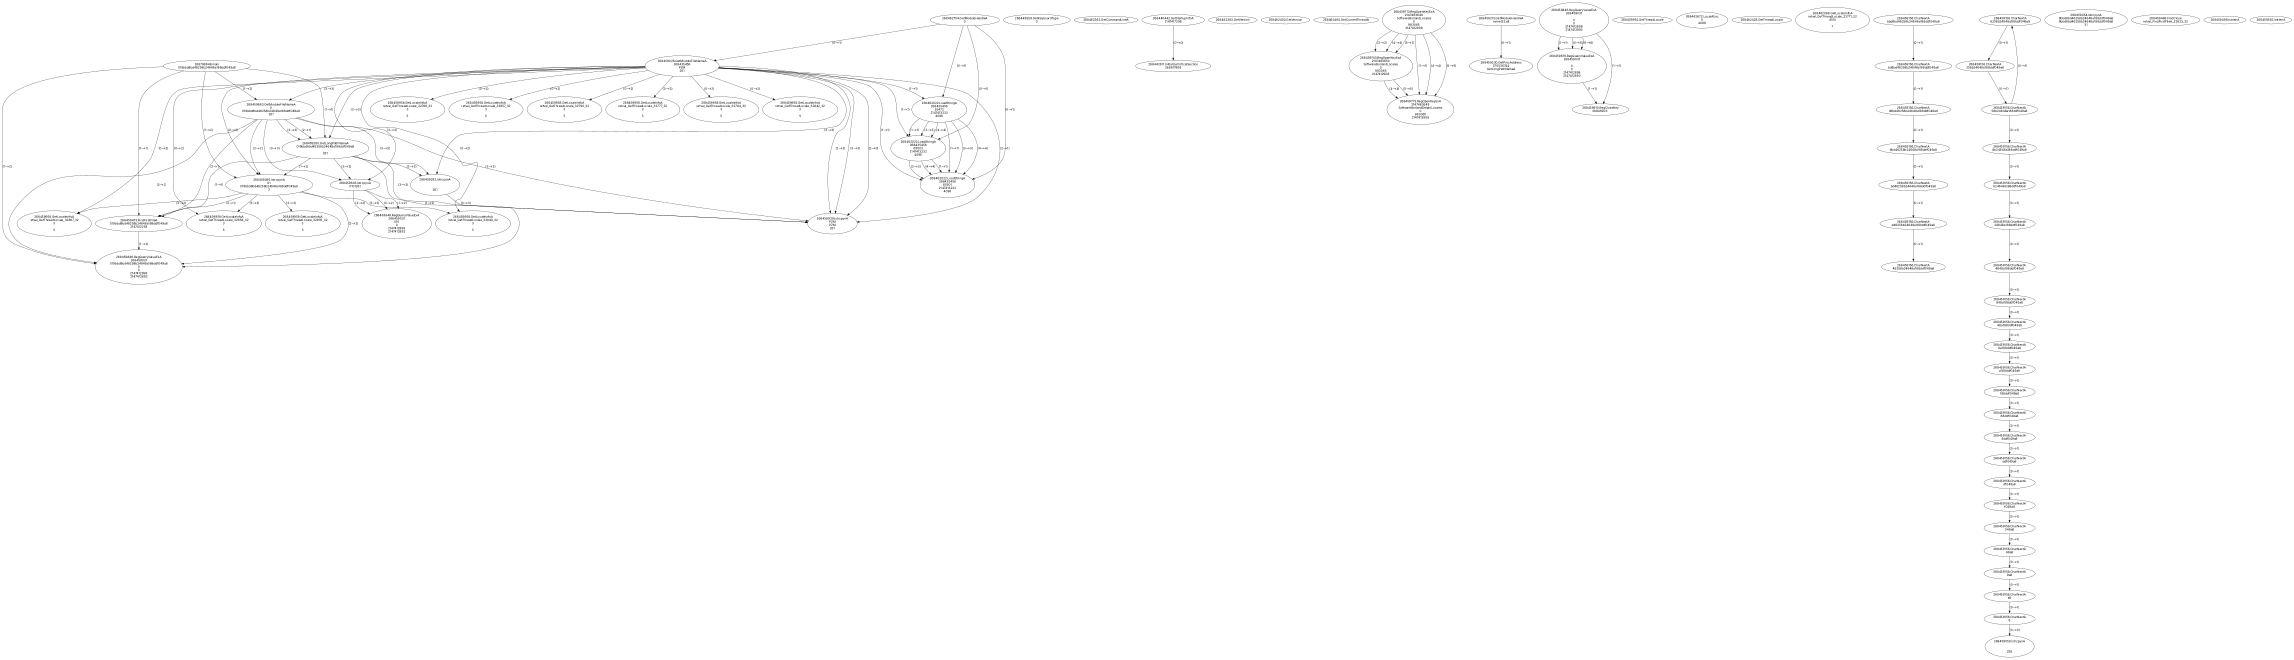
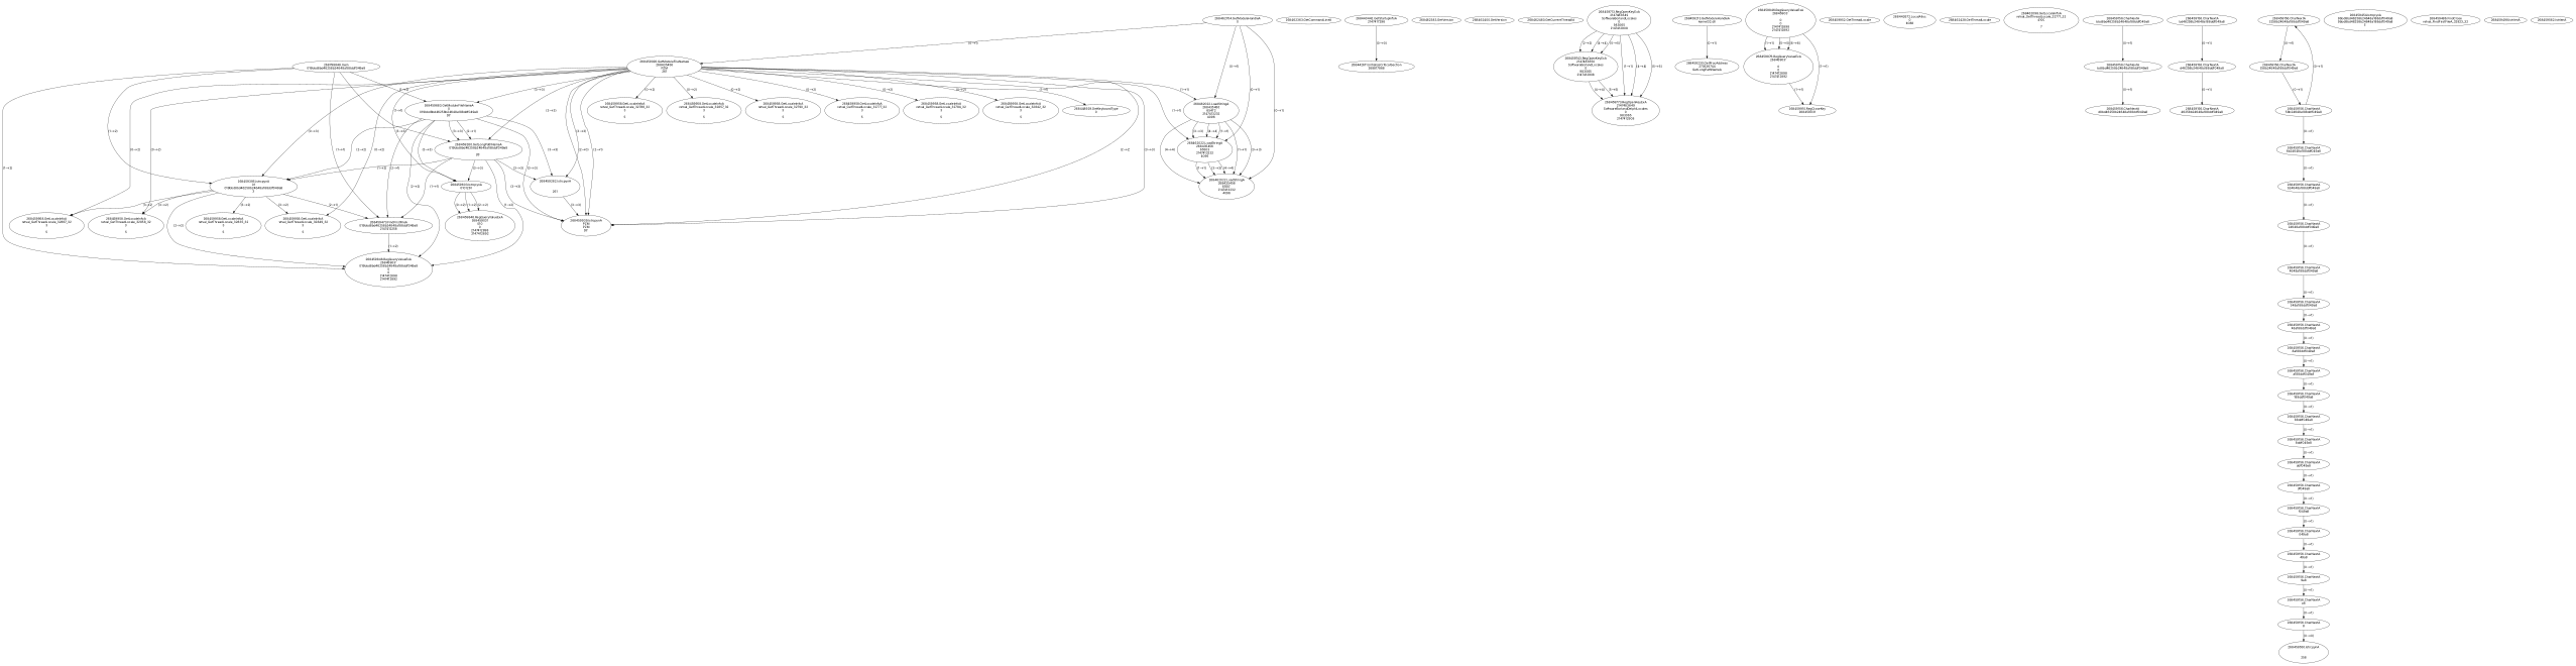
  digraph {
    fontname=Inter
    node [fontname=Inter]
    edge [fontname=Inter]
    n1 [label="268798648.main\n019bbd8bd46258b24648a188ddf049a8"]
    n2 [label="268459683.GetModuleFileNameA\n0\n019bbd8bd46258b24648a188ddf049a8\n261"]
    n3 [label="268459260.GetLongPathNameA\n019bbd8bd46258b24648a188ddf049a8\n\n261"]
    n4 [label="268459395.lstrcpynA\n01\n019bbd8bd46258b24648a188ddf049a8\n3"]
    n5 [label="268459473.FindFirstFileA\n019bbd8bd46258b24648a188ddf049a8\n2147412258"]
    n6 [label="268459846.RegQueryValueExA\n268459031\n019bbd8bd46258b24648a188ddf049a8\n0\n0\n2147412898\n2147412892"]
    n7 [label="268459282.lstrcpynA\n\n\n261"]
    n8 [label="268459939.lstrcpynA\nPZM\nPZM\n261"]
    n9 [label="268459603.lstrcpynA\n0101261"]
    n10 [label="268459958.GetLocaleInfoA\nretval_GetThreadLocale_32835_32\n3\n\n5"]
    n11 [label="268459958.GetLocaleInfoA\nretval_GetThreadLocale_32867_32\n3\n\n5"]
    n12 [label="268459958.GetLocaleInfoA\nretval_GetThreadLocale_32858_32\n3\n\n5"]
    n13 [label="268459958.GetLocaleInfoA\nretval_GetThreadLocale_32849_32\n3\n\n5"]
    n14 [label="268462704.GetModuleHandleA\n0"]
    n15 [label="268459026.GetModuleFileNameA\n268435456\nPZM\n261"]
    n16 [label="268462022.LoadStringA\n268435456\n65472\n2147413232\n4096"]
    n17 [label="268462022.LoadStringA\n268435456\n65503\n2147413232\n4096"]
    n18 [label="268462022.LoadStringA\n268435456\n65501\n2147413232\n4096"]
    n19 [label="268459958.GetLocaleInfoA\nretval_GetThreadLocale_32786_32\n3\n\n5"]
    n20 [label="268459958.GetLocaleInfoA\nretval_GetThreadLocale_32857_32\n3\n\n5"]
    n21 [label="268459958.GetLocaleInfoA\nretval_GetThreadLocale_32790_32\n3\n\n5"]
    n22 [label="268459958.GetLocaleInfoA\nretval_GetThreadLocale_32777_32\n3\n\n5"]
    n23 [label="268459958.GetLocaleInfoA\nretval_GetThreadLocale_32784_32\n3\n\n5"]
    n24 [label="268459958.GetLocaleInfoA\nretval_GetThreadLocale_32842_32\n3\n\n5"]
    n25 [label="268448929.GetKeyboardType\n0"]
    n26 [label="268462363.GetCommandLineA\n"]
    n27 [label="268440442.GetStartupInfoA\n2147417296"]
    n28 [label="268442611.InitializeCriticalSection\n268817868"]
    n29 [label="268462383.GetVersion\n"]
    n30 [label="268462400.GetVersion\n"]
    n31 [label="268462460.GetCurrentThreadId\n"]
    n32 [label="268459846.RegQueryValueExA\n268459031\n010\n0\n2147412898\n2147412892"]
    n33 [label="268459713.RegOpenKeyExA\n2147483649\nSoftware\Borland\Locales\n0\n983065\n2147412908"]
    n34 [label="268459743.RegOpenKeyExA\n2147483650\nSoftware\Borland\Locales\n0\n983065\n2147412908"]
    n35 [label="268459773.RegOpenKeyExA\n2147483649\nSoftware\Borland\Delphi\Locales\n0\n983065\n2147412908"]
    n36 [label="268459213.GetModuleHandleA\nkernel32.dll"]
    n37 [label="268459230.GetProcAddress\n270536744\nGetLongPathNameA"]
    n38 [label="268459846.RegQueryValueExA\n268459031\n\n0\n0\n2147412898\n2147412892"]
    n39 [label="268459876.RegQueryValueExA\n268459031\n\n0\n0\n2147412898\n2147412892"]
    n40 [label="268459910.RegCloseKey\n268459031"]
    n41 [label="268459952.GetThreadLocale\n"]
    n42 [label="268442672.LocalAlloc\n0\n4088"]
    n43 [label="268462428.GetThreadLocale\n"]
    n44 [label="268462098.GetLocaleInfoA\nretval_GetThreadLocale_32771_32\n4100\n\n7"]
    n45 [label="268459156.CharNextA\nbbd8bd46258b24648a188ddf049a8"]
    n46 [label="268459156.CharNextA\nbd8bd46258b24648a188ddf049a8"]
    n47 [label="268459156.CharNextA\nd8bd46258b24648a188ddf049a8"]
-   n48 [label="268459156.CharNextA\n8bd46258b24648a188ddf049a8"]
    n49 [label="268459156.CharNextA\nbd46258b24648a188ddf049a8"]
    n50 [label="268459156.CharNextA\nd46258b24648a188ddf049a8"]
    n51 [label="268459156.CharNextA\n46258b24648a188ddf049a8"]
    n52 [label="268459156.CharNextA\n6258b24648a188ddf049a8"]
    n53 [label="268459156.CharNextA\n258b24648a188ddf049a8"]
    n54 [label="268459156.CharNextA\n58b24648a188ddf049a8"]
    n55 [label="268459156.CharNextA\n8b24648a188ddf049a8"]
    n56 [label="268459156.CharNextA\nb24648a188ddf049a8"]
    n57 [label="268459156.CharNextA\n24648a188ddf049a8"]
    n58 [label="268459156.CharNextA\n4648a188ddf049a8"]
    n59 [label="268459156.CharNextA\n648a188ddf049a8"]
    n60 [label="268459156.CharNextA\n48a188ddf049a8"]
    n61 [label="268459156.CharNextA\n8a188ddf049a8"]
    n62 [label="268459156.CharNextA\na188ddf049a8"]
    n63 [label="268459156.CharNextA\n188ddf049a8"]
    n64 [label="268459156.CharNextA\n88ddf049a8"]
    n65 [label="268459156.CharNextA\n8ddf049a8"]
    n66 [label="268459156.CharNextA\nddf049a8"]
    n67 [label="268459156.CharNextA\ndf049a8"]
    n68 [label="268459156.CharNextA\nf049a8"]
    n69 [label="268459156.CharNextA\n049a8"]
    n70 [label="268459156.CharNextA\n49a8"]
    n71 [label="268459156.CharNextA\n9a8"]
    n72 [label="268459156.CharNextA\na8"]
    n73 [label="268459156.CharNextA\n8"]
    n74 [label="268459550.lstrcpynA\n\n\n258"]
    n75 [label="268459454.lstrcpynA\n9bbd8bd46258b24648a188ddf049a8\n9bbd8bd46258b24648a188ddf049a8\n31"]
    n76 [label="268459486.FindClose\nretval_FindFirstFileA_32823_32"]
    n77 [label="268459498.lstrlenA\n"]
    n78 [label="268459562.lstrlenA\n"]
    n1 -> n2 [label="(1-->2)"]
    n1 -> n3 [label="(1-->1)"]
    n1 -> n4 [label="(1-->2)"]
    n1 -> n5 [label="(1-->1)"]
    n1 -> n6 [label="(1-->2)"]
    n2 -> n3 [label="(2-->1)"]
    n2 -> n3 [label="(3-->3)"]
    n2 -> n4 [label="(2-->2)"]
    n2 -> n5 [label="(2-->1)"]
    n2 -> n6 [label="(2-->2)"]
    n2 -> n7 [label="(3-->3)"]
    n2 -> n8 [label="(3-->3)"]
    n2 -> n9 [label="(3-->3)"]
    n3 -> n4 [label="(1-->2)"]
    n3 -> n5 [label="(1-->1)"]
    n3 -> n6 [label="(1-->2)"]
    n3 -> n7 [label="(3-->3)"]
    n3 -> n8 [label="(3-->3)"]
    n3 -> n9 [label="(3-->3)"]
    n4 -> n5 [label="(2-->1)"]
    n4 -> n6 [label="(2-->2)"]
    n4 -> n10 [label="(3-->2)"]
    n4 -> n11 [label="(3-->2)"]
    n4 -> n12 [label="(3-->2)"]
    n4 -> n13 [label="(3-->2)"]
    n5 -> n6 [label="(1-->2)"]
    n7 -> n8 [label="(3-->3)"]
    n9 -> n32 [label="(1-->2)"]
    n9 -> n32 [label="(2-->2)"]
    n9 -> n32 [label="(0-->2)"]
    n14 -> n15 [label="(0-->1)"]
    n14 -> n16 [label="(0-->1)"]
    n14 -> n17 [label="(0-->1)"]
    n14 -> n18 [label="(0-->1)"]
    n15 -> n2 [label="(3-->3)"]
    n15 -> n3 [label="(3-->3)"]
    n15 -> n4 [label="(0-->3)"]
    n15 -> n7 [label="(3-->3)"]
    n15 -> n8 [label="(2-->1)"]
    n15 -> n8 [label="(2-->2)"]
    n15 -> n8 [label="(3-->3)"]
    n15 -> n8 [label="(2-->0)"]
    n15 -> n9 [label="(3-->3)"]
    n15 -> n11 [label="(0-->2)"]
    n15 -> n12 [label="(0-->2)"]
    n15 -> n13 [label="(0-->2)"]
    n15 -> n16 [label="(1-->1)"]
    n15 -> n17 [label="(1-->1)"]
-   n15 -> n18 [label="(1-->1)"]
+   n15 -> n25 [label="(1-->1)"]
    n15 -> n19 [label="(0-->2)"]
    n15 -> n20 [label="(0-->2)"]
    n15 -> n21 [label="(0-->2)"]
    n15 -> n22 [label="(0-->2)"]
    n15 -> n23 [label="(0-->2)"]
    n15 -> n24 [label="(0-->2)"]
    n16 -> n17 [label="(1-->1)"]
    n16 -> n17 [label="(3-->3)"]
    n16 -> n17 [label="(4-->4)"]
    n16 -> n18 [label="(1-->1)"]
    n16 -> n18 [label="(3-->3)"]
    n16 -> n18 [label="(4-->4)"]
    n17 -> n18 [label="(1-->1)"]
    n17 -> n18 [label="(3-->3)"]
    n17 -> n18 [label="(4-->4)"]
    n27 -> n28 [label="(0-->0)"]
    n33 -> n34 [label="(2-->2)"]
    n33 -> n34 [label="(4-->4)"]
    n33 -> n34 [label="(5-->5)"]
    n33 -> n35 [label="(1-->1)"]
    n33 -> n35 [label="(4-->4)"]
    n33 -> n35 [label="(5-->5)"]
    n34 -> n35 [label="(4-->4)"]
    n34 -> n35 [label="(5-->5)"]
    n36 -> n37 [label="(0-->1)"]
    n38 -> n39 [label="(1-->1)"]
    n38 -> n39 [label="(5-->5)"]
    n38 -> n39 [label="(6-->6)"]
    n38 -> n40 [label="(1-->1)"]
    n39 -> n40 [label="(1-->1)"]
    n45 -> n46 [label="(0-->1)"]
    n46 -> n47 [label="(0-->1)"]
-   n47 -> n48 [label="(0-->1)"]
-   n48 -> n49 [label="(0-->1)"]
    n49 -> n50 [label="(0-->1)"]
    n50 -> n51 [label="(0-->1)"]
    n52 -> n53 [label="(0-->1)"]
    n53 -> n54 [label="(0-->1)"]
    n54 -> n52 [label="(0-->1)"]
    n54 -> n55 [label="(0-->1)"]
    n55 -> n56 [label="(0-->1)"]
    n56 -> n57 [label="(0-->1)"]
    n57 -> n58 [label="(0-->1)"]
    n58 -> n59 [label="(0-->1)"]
    n59 -> n60 [label="(0-->1)"]
    n60 -> n61 [label="(0-->1)"]
    n61 -> n62 [label="(0-->1)"]
    n62 -> n63 [label="(0-->1)"]
    n63 -> n64 [label="(0-->1)"]
    n64 -> n65 [label="(0-->1)"]
    n65 -> n66 [label="(0-->1)"]
    n66 -> n67 [label="(0-->1)"]
    n67 -> n68 [label="(0-->1)"]
    n68 -> n69 [label="(0-->1)"]
    n69 -> n70 [label="(0-->1)"]
    n70 -> n71 [label="(0-->1)"]
    n71 -> n72 [label="(0-->1)"]
    n72 -> n73 [label="(0-->1)"]
    n73 -> n74 [label="(0-->0)"]
  }
